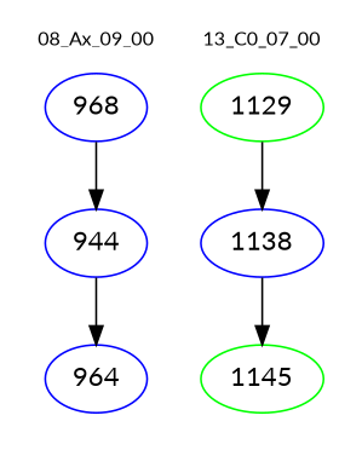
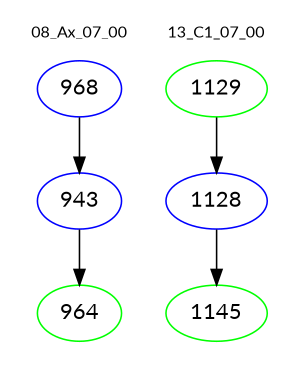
  digraph {
    fontname=Lato
    node [color=blue fontname=Lato]
    edge [color=black fontname=Lato]
    n1 [label=968]
-   n2 [label=944]
-   n3 [label=964]
+   n2 [label=943]
+   n3 [color=green label=964]
    n4 [color=green label=1129]
-   n5 [label=1138]
+   n5 [label=1128]
    n6 [color=green label=1145]
    subgraph cluster_1 {
      color=white
      fontsize=10
-     label="08_Ax_09_00"
+     label="08_Ax_07_00"
      n1
      n2
      n3
    }
    subgraph cluster_2 {
      color=white
      fontsize=10
-     label="13_C0_07_00"
+     label="13_C1_07_00"
      n4
      n5
      n6
    }
    n1 -> n2
    n2 -> n3
    n4 -> n5
    n5 -> n6
  }
